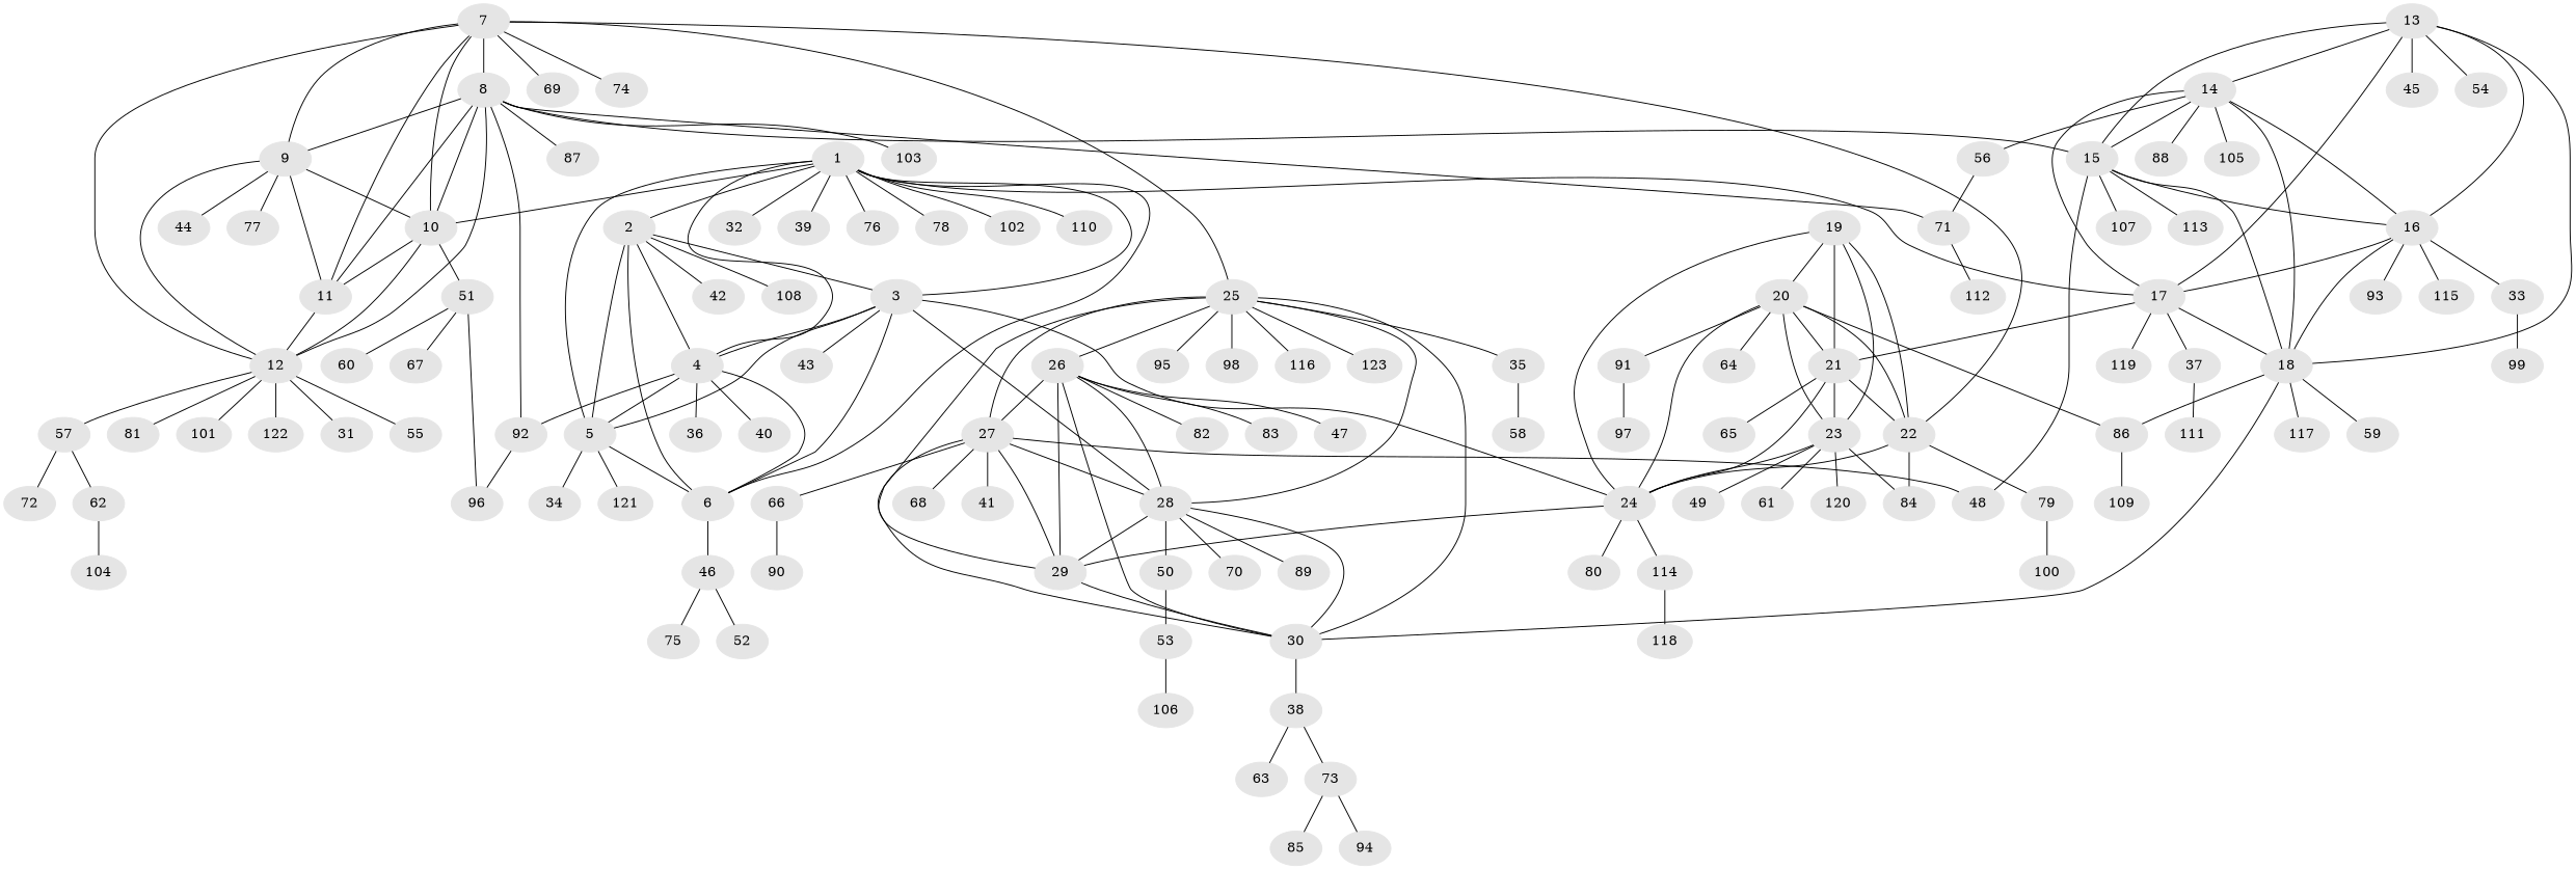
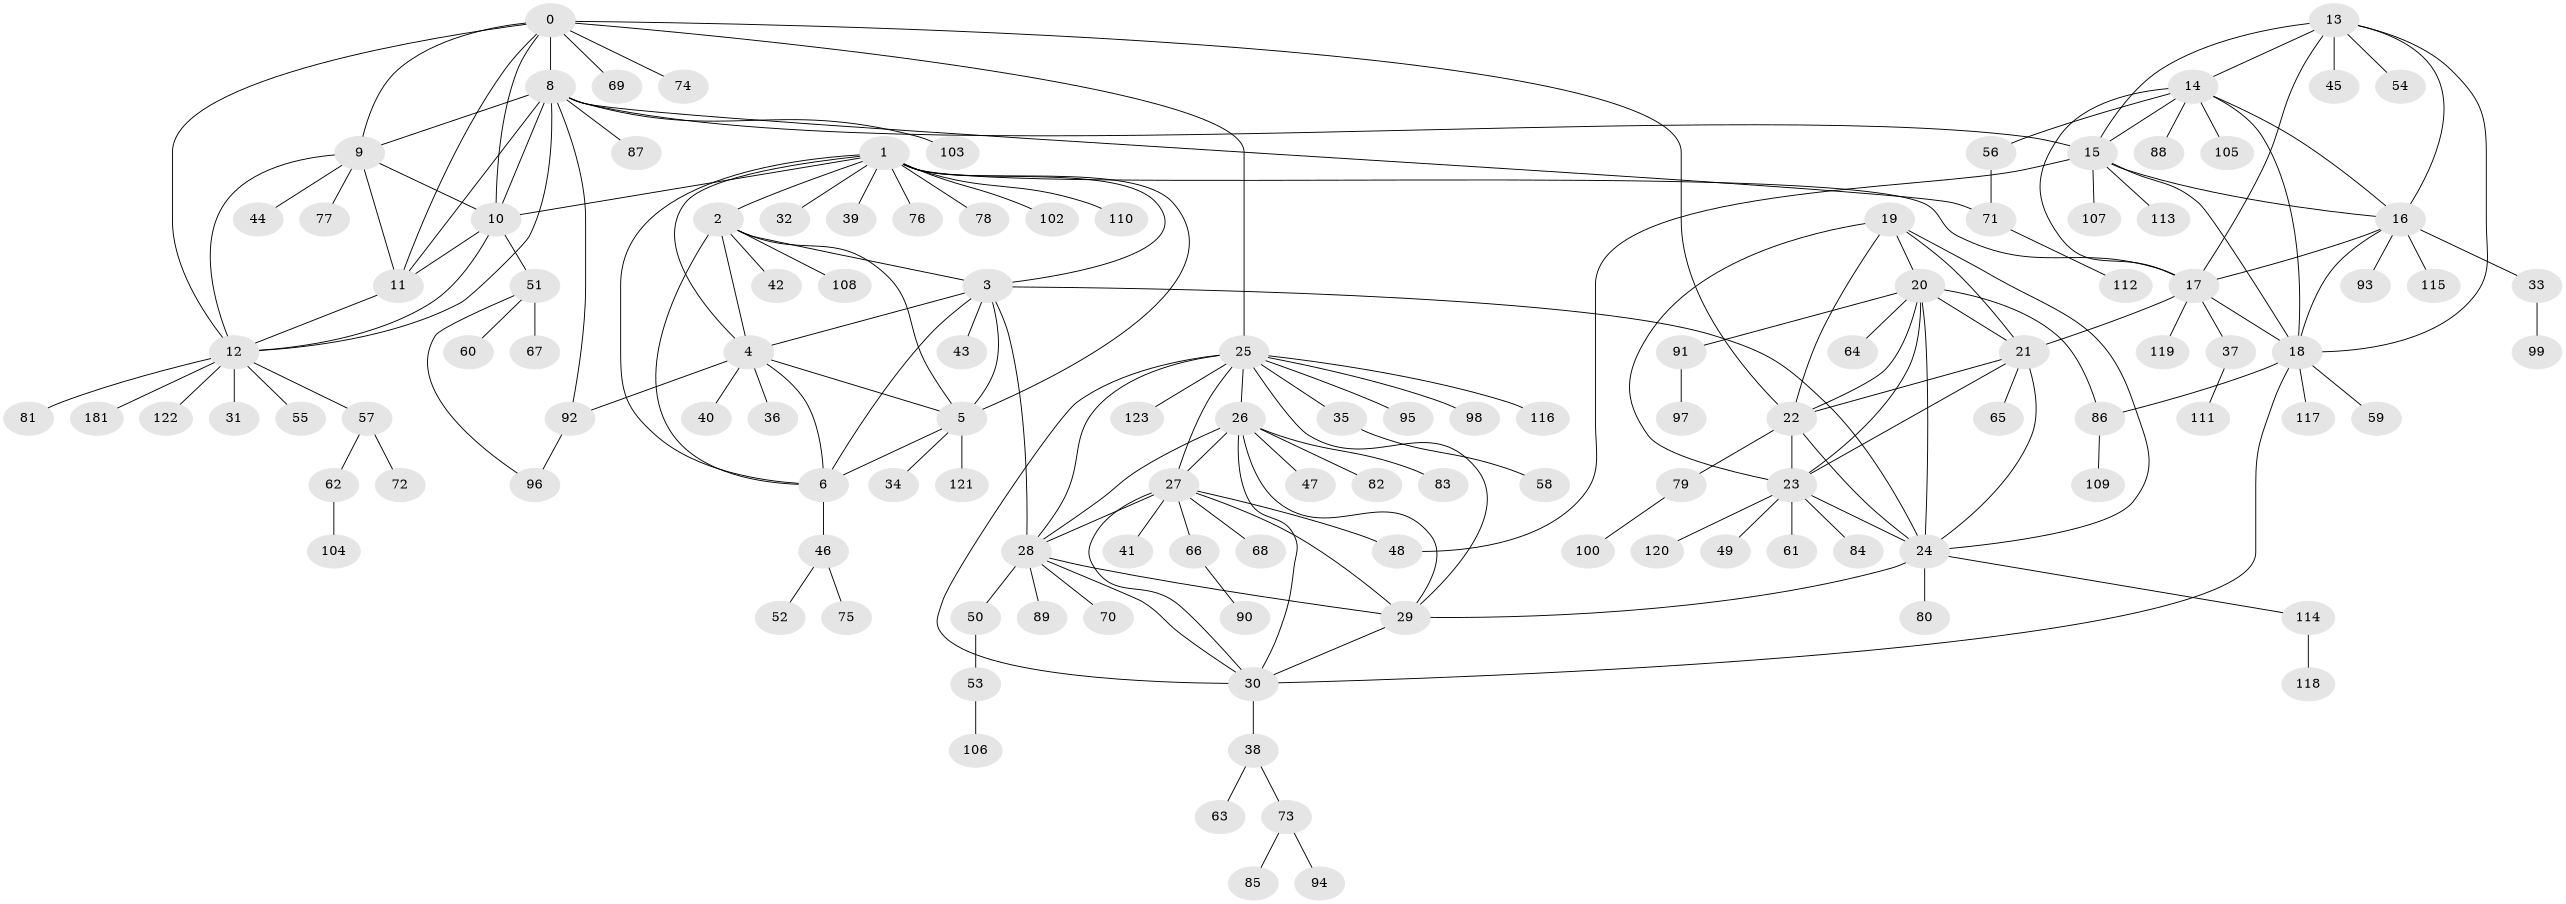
  graph {
    node [color=gray90 style=filled]
    1
    2
    3
    4
    5
    6
    10
    17
    32
    39
    76
    78
    102
    110
    42
    108
    24
    28
    43
    36
    40
    92
    34
    121
    46
    11
    12
    51
    18
    21
    37
    119
    29
    80
    114
    30
    50
    70
    89
    96
    52
    75
-   7
+   7 [label=0]
    8
    9
    22
    25
    69
    74
    15
    71
    87
    103
    44
    77
    31
    55
    57
    81
-   101
+   101 [label=181]
    122
    23
    79
    26
    27
    35
    95
    98
    116
    123
    16
    48
    107
    113
    112
    60
    67
    62
    72
    13
    14
    45
    54
    56
    88
    105
    33
    93
    115
    59
    86
    117
    99
    65
    111
    38
    109
    19
    20
    64
    91
    49
    61
    84
    120
    97
    100
    118
    47
    82
    83
    41
    66
    68
    58
    90
    53
    63
    73
    85
    94
    106
    104
    1 -- 2
    1 -- 3
    1 -- 4
    1 -- 5
    1 -- 6
    1 -- 10
    1 -- 17
    1 -- 32
    1 -- 39
    1 -- 76
    1 -- 78
    1 -- 102
    1 -- 110
    2 -- 3
    2 -- 4
    2 -- 5
    2 -- 6
    2 -- 42
    2 -- 108
    3 -- 4
    3 -- 5
    3 -- 6
    3 -- 24
    3 -- 28
    3 -- 43
    4 -- 5
    4 -- 6
    4 -- 36
    4 -- 40
    4 -- 92
    5 -- 6
    5 -- 34
    5 -- 121
    6 -- 46
    10 -- 11
    10 -- 12
    10 -- 51
    17 -- 18
    17 -- 21
    17 -- 37
    17 -- 119
    24 -- 29
    24 -- 80
    24 -- 114
    28 -- 29
    28 -- 30
    28 -- 50
    28 -- 70
    28 -- 89
    92 -- 96
    46 -- 52
    46 -- 75
    11 -- 12
    12 -- 31
    12 -- 55
    12 -- 57
    12 -- 81
    12 -- 101
    12 -- 122
    51 -- 96
    51 -- 60
    51 -- 67
    18 -- 30
    18 -- 59
    18 -- 86
    18 -- 117
    21 -- 24
    21 -- 22
    21 -- 23
    21 -- 65
    37 -- 111
    29 -- 30
    114 -- 118
    30 -- 38
    50 -- 53
    7 -- 10
    7 -- 11
    7 -- 12
    7 -- 8
    7 -- 9
    7 -- 22
    7 -- 25
    7 -- 69
    7 -- 74
    8 -- 10
    8 -- 92
    8 -- 11
    8 -- 12
    8 -- 9
    8 -- 15
    8 -- 71
    8 -- 87
    8 -- 103
    9 -- 10
    9 -- 11
    9 -- 12
    9 -- 44
    9 -- 77
    22 -- 24
-   22 -- 84
+   22 -- 23
    22 -- 79
    25 -- 28
    25 -- 29
    25 -- 30
    25 -- 26
    25 -- 27
    25 -- 35
    25 -- 95
    25 -- 98
    25 -- 116
    25 -- 123
    15 -- 18
    15 -- 16
    15 -- 48
    15 -- 107
    15 -- 113
    71 -- 112
    57 -- 62
    57 -- 72
    23 -- 24
    23 -- 49
    23 -- 61
    23 -- 84
    23 -- 120
    79 -- 100
    26 -- 28
    26 -- 29
    26 -- 30
    26 -- 27
    26 -- 47
    26 -- 82
    26 -- 83
    27 -- 28
    27 -- 29
    27 -- 30
    27 -- 48
    27 -- 41
    27 -- 66
    27 -- 68
    35 -- 58
    16 -- 17
    16 -- 18
    16 -- 33
    16 -- 93
    16 -- 115
    62 -- 104
    13 -- 17
    13 -- 18
    13 -- 15
    13 -- 16
    13 -- 14
    13 -- 45
    13 -- 54
    14 -- 17
    14 -- 18
    14 -- 15
    14 -- 16
    14 -- 56
    14 -- 88
    14 -- 105
    56 -- 71
    33 -- 99
    86 -- 109
    38 -- 63
    38 -- 73
    19 -- 24
    19 -- 21
    19 -- 22
    19 -- 23
    19 -- 20
    20 -- 24
    20 -- 21
    20 -- 22
    20 -- 23
    20 -- 86
    20 -- 64
    20 -- 91
    91 -- 97
    66 -- 90
    53 -- 106
    73 -- 85
    73 -- 94
  }
